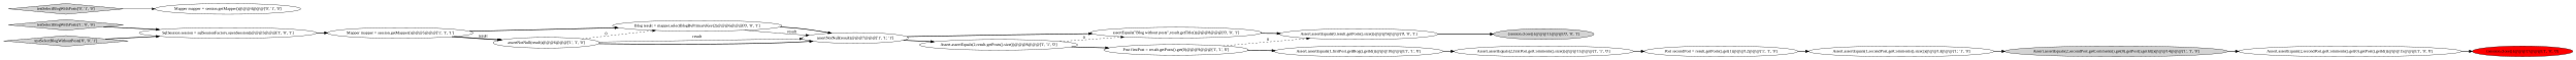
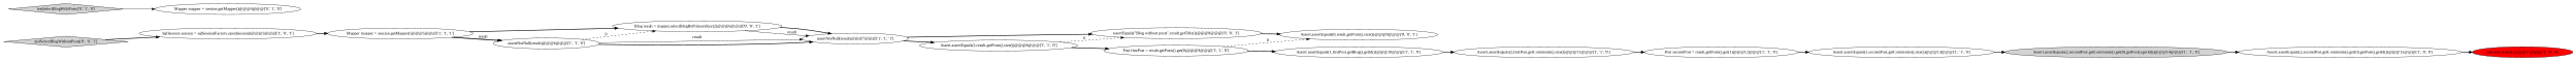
  digraph {
    fontname="Liberation Serif"
    rankdir=LR
    node [fillcolor=white fontname="Liberation Serif" shape=ellipse style=filled]
    edge [fontname="Liberation Serif" style=bold]
    n1 [label="Assert.assertEquals(1,secondPost.getComments().size())@@@13@@@['1', '1', '0']"]
    n2 [fillcolor=lightgray label="Assert.assertEquals(2,secondPost.getComments().get(0).getPost().getId())@@@14@@@['1', '1', '0']"]
    n3 [label="Assert.assertEquals(2,secondPost.getComments().get(0).getPost().getId())@@@15@@@['1', '0', '0']"]
    n4 [fillcolor=red label="{session.close()}@@@17@@@['1', '0', '0']"]
    n5 [label="assertNotNull(result)@@@7@@@['1', '1', '1']"]
    n6 [label="assertEquals(\"Blog without posts\",result.getTitle())@@@8@@@['0', '0', '1']"]
    n7 [label="Assert.assertEquals(2,result.getPosts().size())@@@8@@@['1', '1', '0']"]
    n8 [label="Assert.assertEquals(0,result.getPosts().size())@@@9@@@['0', '0', '1']"]
    n9 [label="Post firstPost = result.getPosts().get(0)@@@9@@@['1', '1', '0']"]
    n10 [label="Blog result = mapper.selectBlogByPrimaryKey(2)@@@6@@@['0', '0', '1']"]
-   n11 [fillcolor=lightgray label="{session.close()}@@@11@@@['0', '0', '1']"]
    n12 [label="Assert.assertEquals(1,firstPost.getBlog().getId())@@@10@@@['1', '1', '0']"]
    n13 [label="Assert.assertEquals(2,firstPost.getComments().size())@@@11@@@['1', '1', '0']"]
    n14 [label="assertNotNull(result)@@@6@@@['1', '1', '0']"]
    n15 [fillcolor=lightgray label="testSelectBlogWithPosts['0', '1', '0']" shape=diamond]
    n16 [label="Mapper mapper = session.getMapper()@@@4@@@['0', '1', '0']"]
    n17 [label="Post secondPost = result.getPosts().get(1)@@@12@@@['1', '1', '0']"]
    n18 [label="Mapper mapper = session.getMapper()@@@5@@@['1', '1', '1']"]
    n19 [label="SqlSession session = sqlSessionFactory.openSession()@@@3@@@['1', '0', '1']"]
-   n20 [fillcolor=lightgray label="testSelectBlogWithPosts['1', '0', '0']" shape=diamond]
    n21 [fillcolor=lightgray label="testSelectBlogWithoutPosts['0', '0', '1']" shape=diamond]
    n1 -> n2
    n2 -> n3
    n3 -> n4
    n5 -> n6
    n5 -> n7
    n6 -> n8
    n7 -> n6 [label=0 style=dashed]
    n7 -> n9
-   n8 -> n11
    n9 -> n8 [label=0 style=dashed]
    n9 -> n12
    n10 -> n5
    n10 -> n5 [label=result style=solid]
    n12 -> n13
    n13 -> n17
    n14 -> n5 [label=result style=solid]
    n14 -> n5
    n14 -> n10 [label=0 style=dashed]
    n15 -> n16 [style=solid]
    n17 -> n1
    n18 -> n10
    n18 -> n14 [label=result style=solid]
    n18 -> n14
    n19 -> n18
-   n20 -> n19
    n21 -> n19
  }
